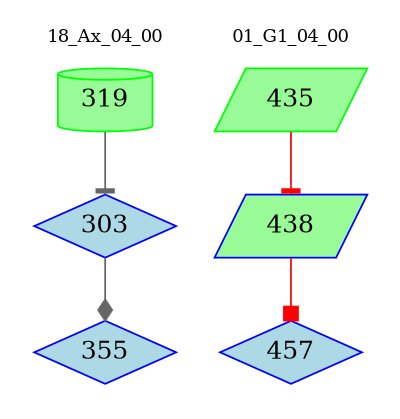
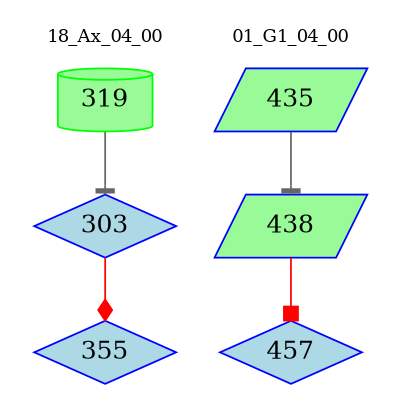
  digraph {
    node [color=blue fillcolor=palegreen shape=diamond style=filled]
    edge [arrowhead=tee color=gray40]
    n1 [color=green label=319 shape=cylinder]
    n2 [fillcolor=lightblue label=303]
    n3 [fillcolor=lightblue label=355]
-   n4 [color=green label=435 shape=parallelogram]
+   n4 [label=435 shape=parallelogram]
    n5 [label=438 shape=parallelogram]
    n6 [fillcolor=lightblue label=457]
    subgraph cluster_1 {
      color=white
      fontsize=10
      label="18_Ax_04_00"
      n1
      n2
      n3
    }
    subgraph cluster_2 {
      color=white
      fontsize=10
      label="01_G1_04_00"
      n4
      n5
      n6
    }
    n1 -> n2
-   n2 -> n3 [arrowhead=diamond]
-   n4 -> n5 [color=red]
+   n2 -> n3 [arrowhead=diamond color=red]
+   n4 -> n5
    n5 -> n6 [arrowhead=box color=red]
  }
